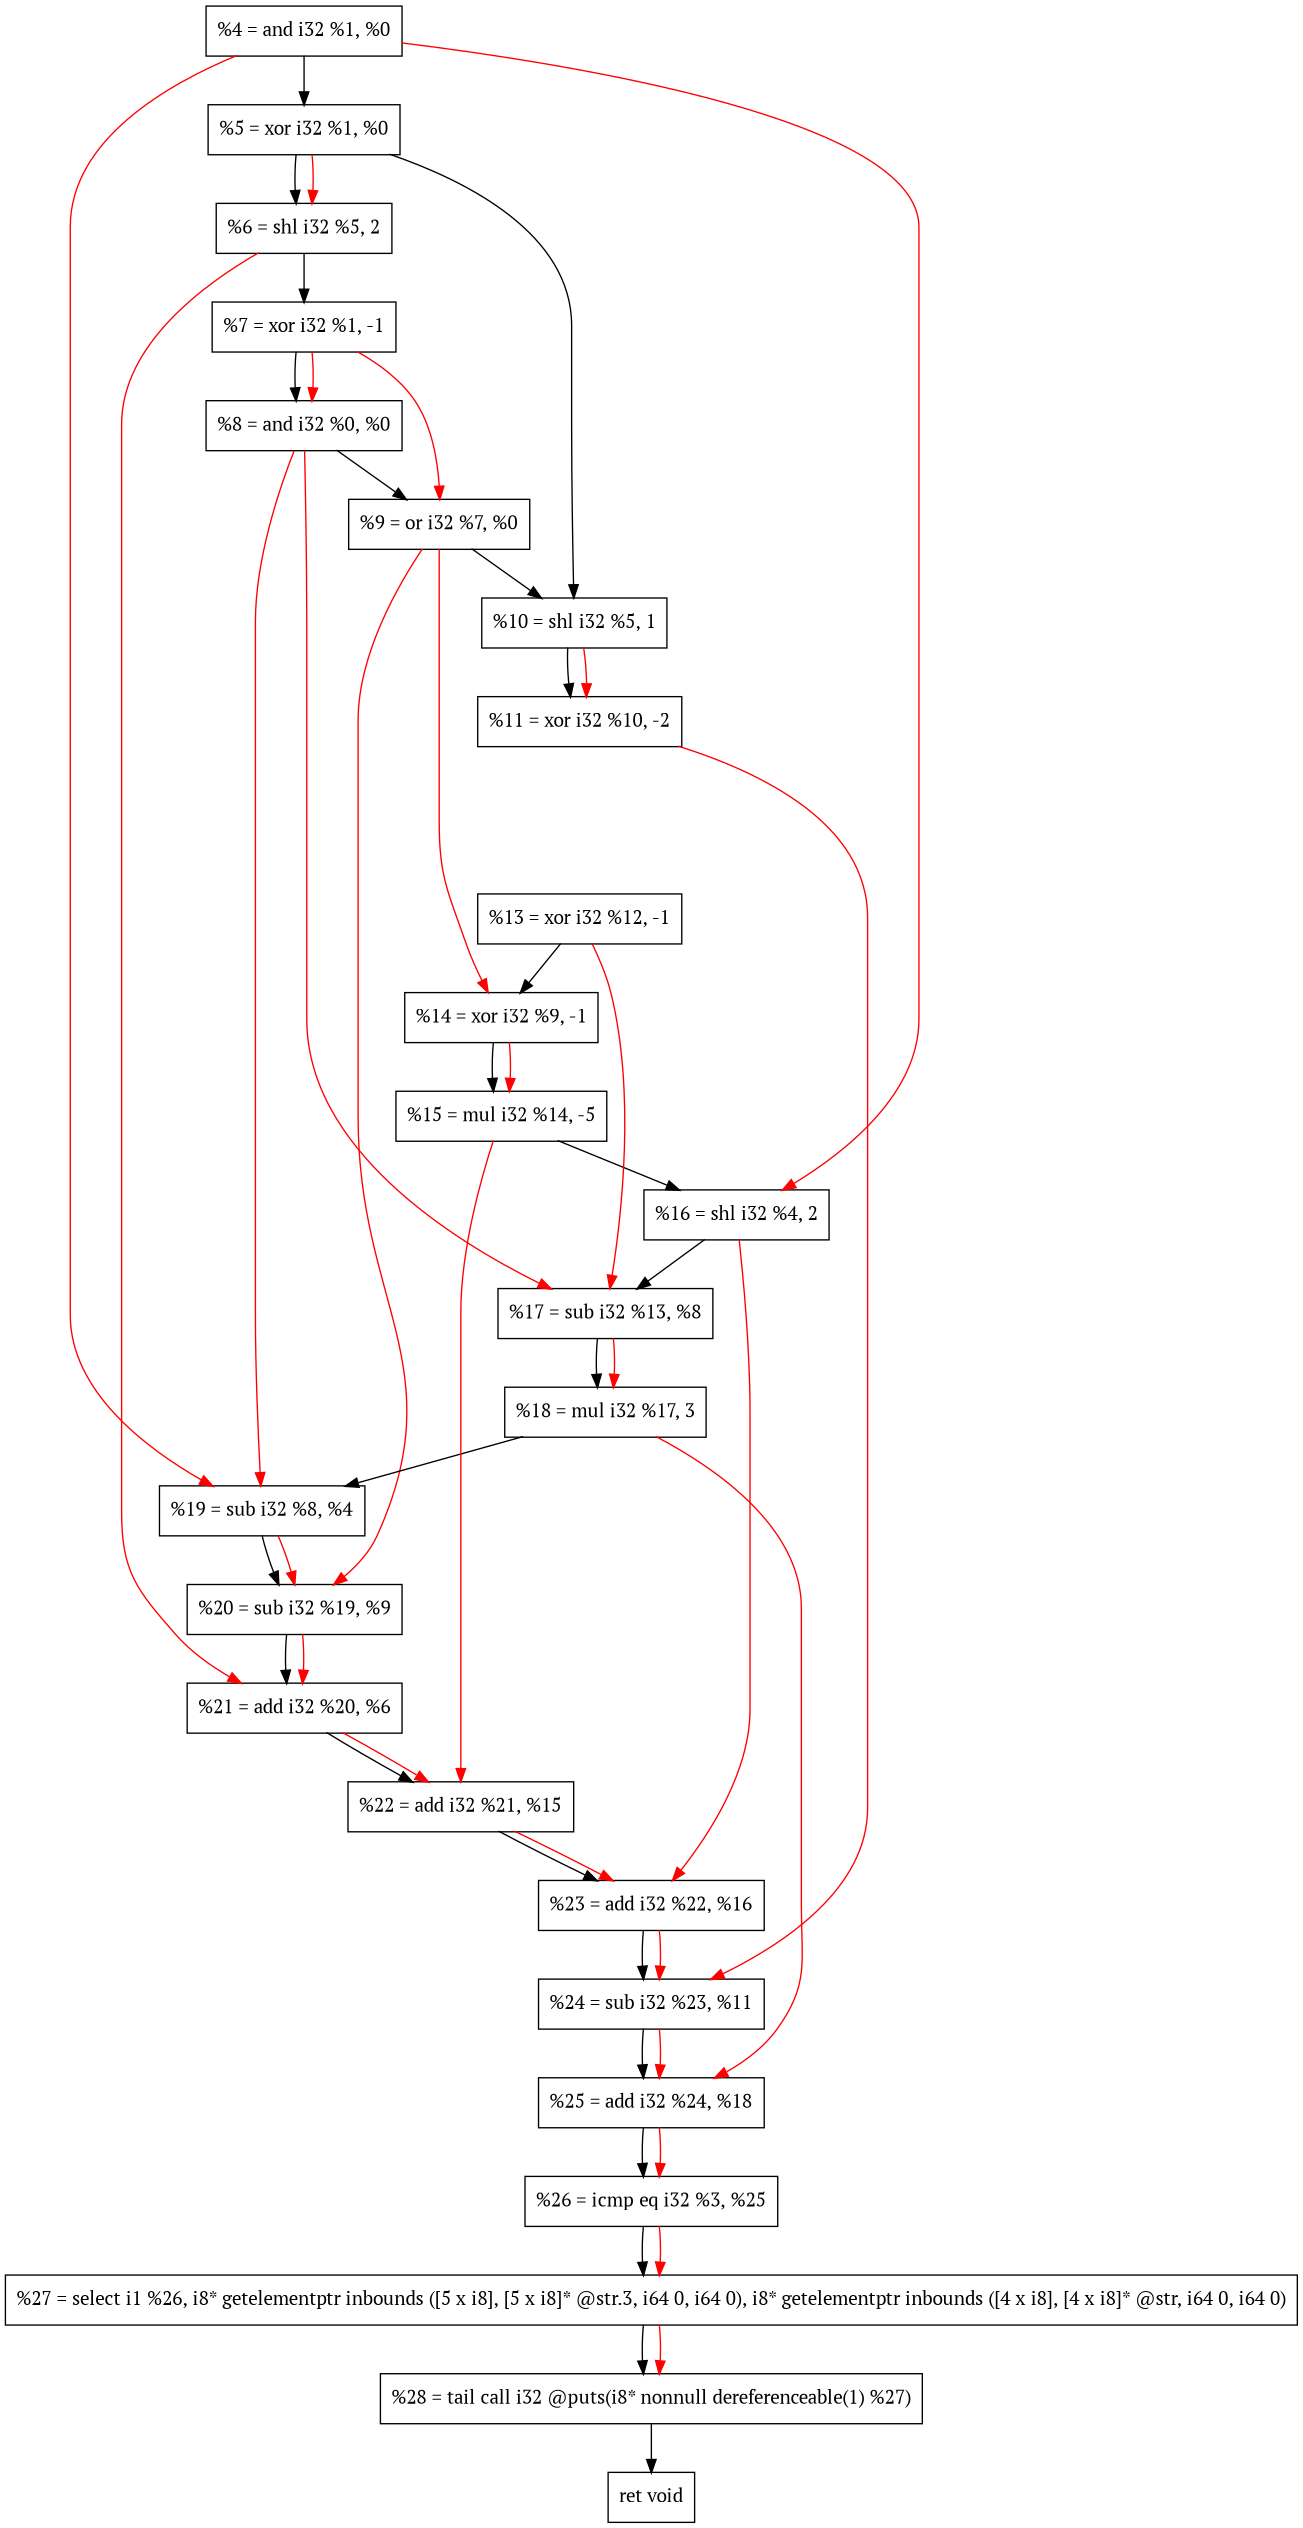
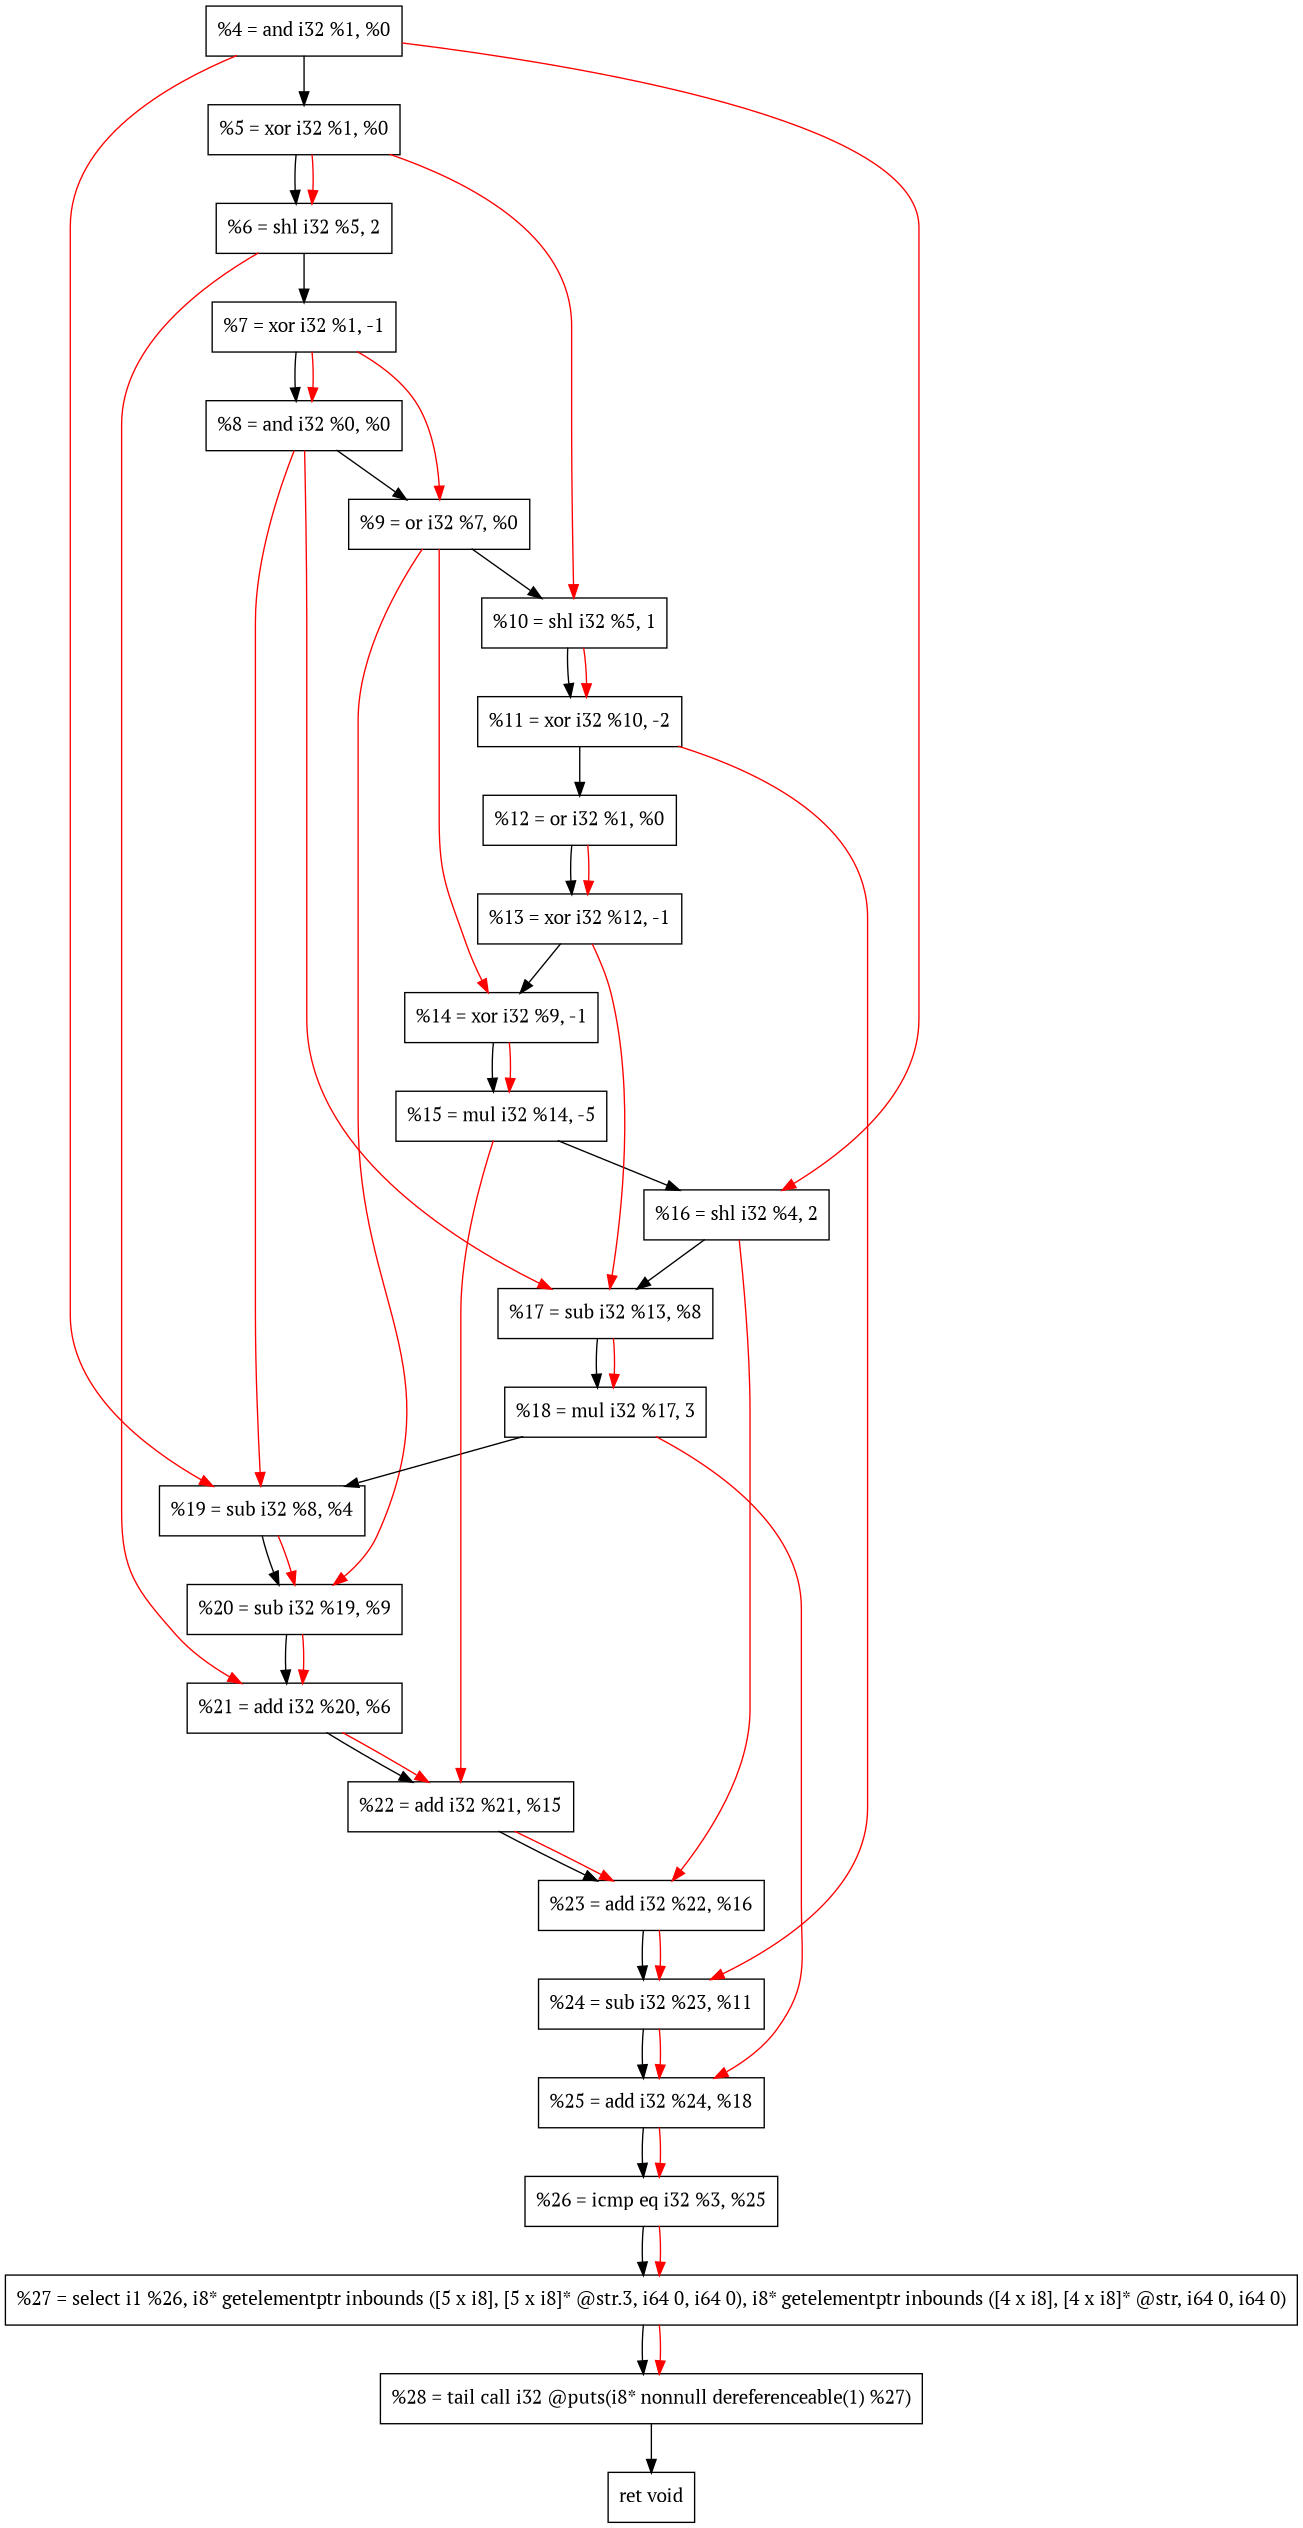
  digraph {
    fontname="PT Serif"
    node [fontname="PT Serif" shape=record]
    edge [fontname="PT Serif" color=red]
    n1 [label="  %4 = and i32 %1, %0"]
    n2 [label="  %5 = xor i32 %1, %0"]
    n3 [label="  %16 = shl i32 %4, 2"]
    n4 [label="  %19 = sub i32 %8, %4"]
    n5 [label="  %26 = icmp eq i32 %3, %25"]
    n6 [label="  %27 = select i1 %26, i8* getelementptr inbounds ([5 x i8], [5 x i8]* @str.3, i64 0, i64 0), i8* getelementptr inbounds ([4 x i8], [4 x i8]* @str, i64 0, i64 0)"]
    n7 [label="  %6 = shl i32 %5, 2"]
    n8 [label="  %10 = shl i32 %5, 1"]
    n9 [label="  %17 = sub i32 %13, %8"]
    n10 [label="  %23 = add i32 %22, %16"]
    n11 [label="  %20 = sub i32 %19, %9"]
    n12 [label="  %7 = xor i32 %1, -1"]
    n13 [label="  %21 = add i32 %20, %6"]
    n14 [label="  %11 = xor i32 %10, -2"]
    n15 [label="%8 = and i32 %0, %0"]
    n16 [label="  %9 = or i32 %7, %0"]
    n17 [label="  %22 = add i32 %21, %15"]
    n18 [label="  %14 = xor i32 %9, -1"]
    n19 [label="  %18 = mul i32 %17, 3"]
    n20 [label="  %15 = mul i32 %14, -5"]
+   n21 [label="  %12 = or i32 %1, %0"]
    n22 [label="  %24 = sub i32 %23, %11"]
    n23 [label="  %13 = xor i32 %12, -1"]
    n24 [label="  %25 = add i32 %24, %18"]
    n25 [label="  %28 = tail call i32 @puts(i8* nonnull dereferenceable(1) %27)"]
    n26 [label="  ret void"]
    n1 -> n2 [color=""]
    n1 -> n3
    n1 -> n4
    n2 -> n7 [color=""]
    n2 -> n7
-   n2 -> n8 [color=black]
+   n2 -> n8
    n3 -> n9 [color=""]
    n3 -> n10
    n4 -> n11 [color=""]
    n4 -> n11
    n5 -> n6 [color=""]
    n5 -> n6
    n6 -> n25 [color=""]
    n6 -> n25
    n7 -> n12 [color=""]
    n7 -> n13
    n8 -> n14 [color=""]
    n8 -> n14
    n9 -> n19 [color=""]
    n9 -> n19
    n10 -> n22 [color=""]
    n10 -> n22
    n11 -> n13 [color=""]
    n11 -> n13
    n12 -> n15 [color=""]
    n12 -> n15
    n12 -> n16
    n13 -> n17 [color=""]
    n13 -> n17
+   n14 -> n21 [color=""]
    n14 -> n22
    n15 -> n4
    n15 -> n9
    n15 -> n16 [color=""]
    n16 -> n8 [color=""]
    n16 -> n11
    n16 -> n18
    n17 -> n10 [color=""]
    n17 -> n10
    n18 -> n20 [color=""]
    n18 -> n20
    n19 -> n4 [color=""]
    n19 -> n24
    n20 -> n3 [color=""]
    n20 -> n17
+   n21 -> n23 [color=""]
+   n21 -> n23
    n22 -> n24 [color=""]
    n22 -> n24
    n23 -> n9
    n23 -> n18 [color=""]
    n24 -> n5 [color=""]
    n24 -> n5
    n25 -> n26 [color=""]
  }
